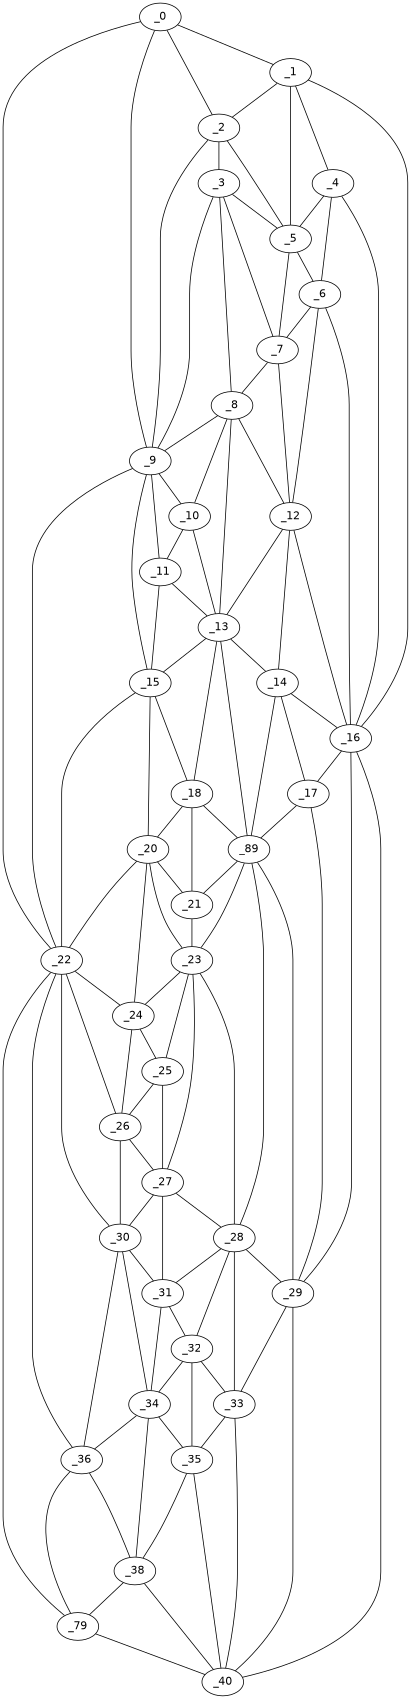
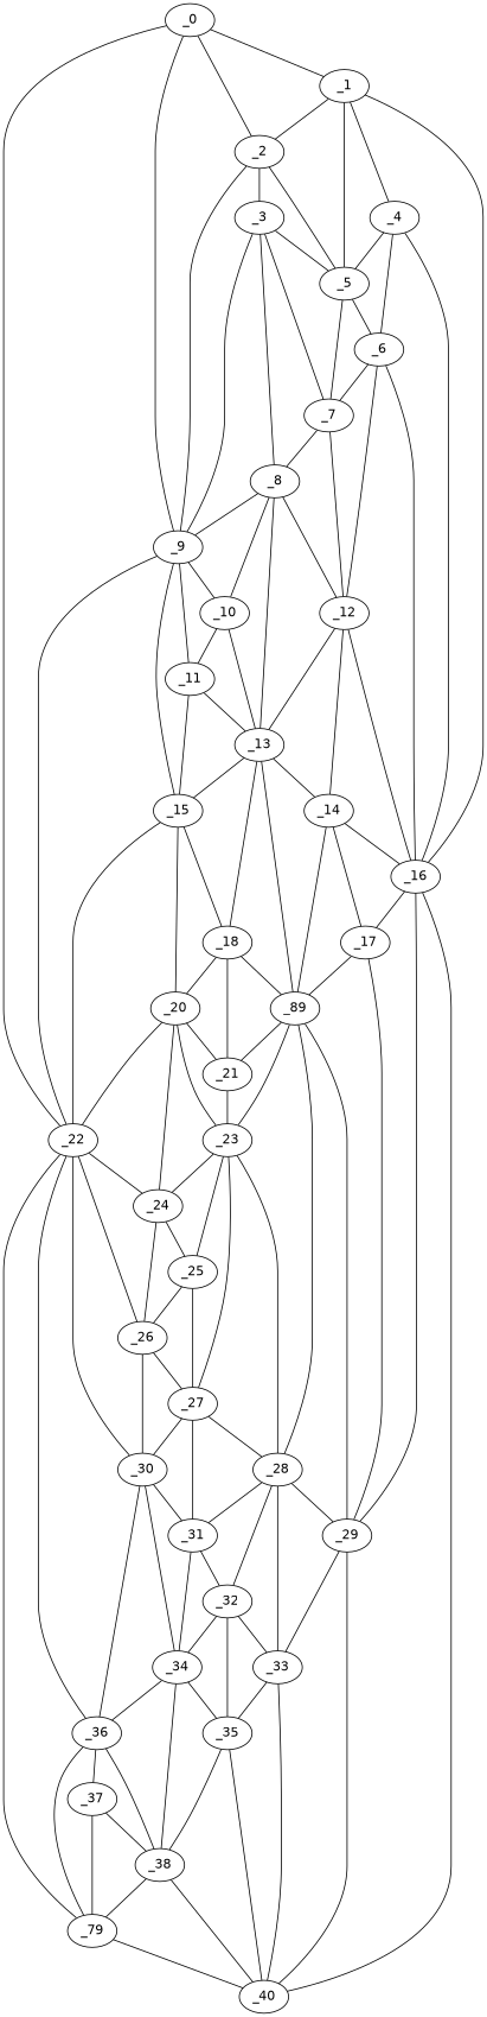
  graph {
    fontname="DejaVu Sans"
    node [fontname="DejaVu Sans" x=77 y=51]
    edge [fontname="DejaVu Sans" valence=2]
    _0 [x=4 y=62]
    _1 [x=5 y=77]
    _2 [x=16 y=59]
    _9 [x=38]
    _22 [y=34]
    _4 [x=23 y=81]
    _5 [x=24 y=71]
    _16 [x=55 y=93]
    _3 [x=23 y=58]
    _10 [x=39 y=56]
    _11 [x=43]
    _15 [x=52 y=47]
    _24 [x=80 y=43]
    _26 [x=85 y=41]
    _30 [x=94 y=42]
    _36 [x=115 y=47]
    n17 [label=_79 x=126 y=48]
    _6 [x=30 y=74]
    _7 [x=31 y=64]
    _17 [x=56 y=80]
    _29 [x=92 y=76]
    _40 [x=126 y=63]
    _8 [x=36 y=60]
    _13 [x=48 y=62]
    _18 [x=58 y=53]
    _20 [x=62 y=46]
    _25 [x=83 y=48]
    _27 [x=87]
    _31 [x=95]
    _34 [x=106 y=46]
    _38 [x=119 y=57]
+   _37 [x=119 y=48]
    _12 [x=43 y=72]
    n34 [label=_89 x=61 y=60]
    _33 [x=100 y=72]
    _14 [x=48 y=73]
    _21 [x=64 y=54]
    _23 [y=54]
    _28 [x=91 y=67]
    _32 [x=100 y=64]
    _35 [x=112 y=66]
    _0 -- _1 [valence=1]
    _0 -- _2
    _0 -- _9 [valence=1]
    _0 -- _22 [valence=1]
    _1 -- _2 [valence=1]
    _1 -- _4
    _1 -- _5 [valence=1]
    _1 -- _16 [valence=1]
    _2 -- _9
    _2 -- _5
    _2 -- _3
    _9 -- _22
    _9 -- _10 [valence=1]
    _9 -- _11
    _9 -- _15
    _22 -- _24
    _22 -- _26
    _22 -- _30
    _22 -- _36 [valence=1]
    _22 -- n17 [valence=1]
    _4 -- _5
    _4 -- _16
    _4 -- _6
    _5 -- _6 [valence=1]
    _5 -- _7
    _16 -- _17 [valence=1]
    _16 -- _29
    _16 -- _40 [valence=1]
    _3 -- _9
    _3 -- _5
    _3 -- _7
    _3 -- _8 [valence=1]
    _10 -- _11
    _10 -- _13
    _11 -- _15 [valence=1]
    _11 -- _13 [valence=1]
    _15 -- _22 [valence=1]
    _15 -- _18
    _15 -- _20
    _24 -- _26
    _24 -- _25
    _26 -- _30 [valence=1]
    _26 -- _27
    _30 -- _36
    _30 -- _31
    _30 -- _34 [valence=1]
    _36 -- n17 [valence=1]
    _36 -- _38
+   _36 -- _37
    n17 -- _40 [valence=1]
    _6 -- _16
    _6 -- _7
    _6 -- _12
    _7 -- _8
    _7 -- _12 [valence=1]
    _17 -- _29 [valence=1]
    _17 -- n34
    _29 -- _40
    _29 -- _33 [valence=1]
    _8 -- _9
    _8 -- _10 [valence=1]
    _8 -- _13
    _8 -- _12
    _13 -- _15
    _13 -- _18
    _13 -- n34
    _13 -- _14
    _18 -- _20
    _18 -- n34 [valence=1]
    _18 -- _21
    _20 -- _22
    _20 -- _24 [valence=1]
    _20 -- _21 [valence=1]
    _20 -- _23
    _25 -- _26
    _25 -- _27
    _27 -- _30
    _27 -- _31 [valence=1]
    _27 -- _28 [valence=1]
    _31 -- _34
    _31 -- _32
    _34 -- _36
    _34 -- _38
    _34 -- _35 [valence=1]
    _38 -- n17 [valence=1]
    _38 -- _40
+   _37 -- n17
+   _37 -- _38 [valence=1]
    _12 -- _16 [valence=1]
    _12 -- _13 [valence=1]
    _12 -- _14 [valence=1]
    n34 -- _29
    n34 -- _21
    n34 -- _23
    n34 -- _28 [valence=1]
    _33 -- _40 [valence=1]
    _33 -- _35 [valence=1]
    _14 -- _16
    _14 -- _17
    _14 -- n34
    _21 -- _23 [valence=1]
    _23 -- _24
    _23 -- _25
    _23 -- _27
    _23 -- _28
    _28 -- _29
    _28 -- _31
    _28 -- _33
    _28 -- _32 [valence=1]
    _32 -- _34
    _32 -- _33
    _32 -- _35
    _35 -- _40 [valence=1]
    _35 -- _38
  }
